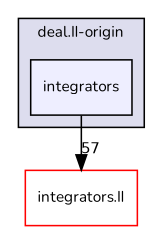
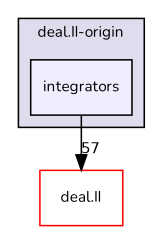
  digraph {
    compound=true
    fontname=Nunito
    node [fontname=Nunito fontsize=10 shape=box style=filled]
    n1 [fillcolor="#eeeeff" label=integrators pencolor=black]
-   n2 [color=red fillcolor=white label="integrators.II"]
+   n2 [color=red fillcolor=white label="deal.II"]
    subgraph cluster_1 {
      bgcolor="#ddddee"
      fontsize=10
      label="deal.II-origin"
      pencolor=black
      n1
    }
    n1 -> n2 [headlabel=57 labeldistance=1.5 labelfontname=Helvetica labelfontsize=10 fontname=Nunito]
  }
